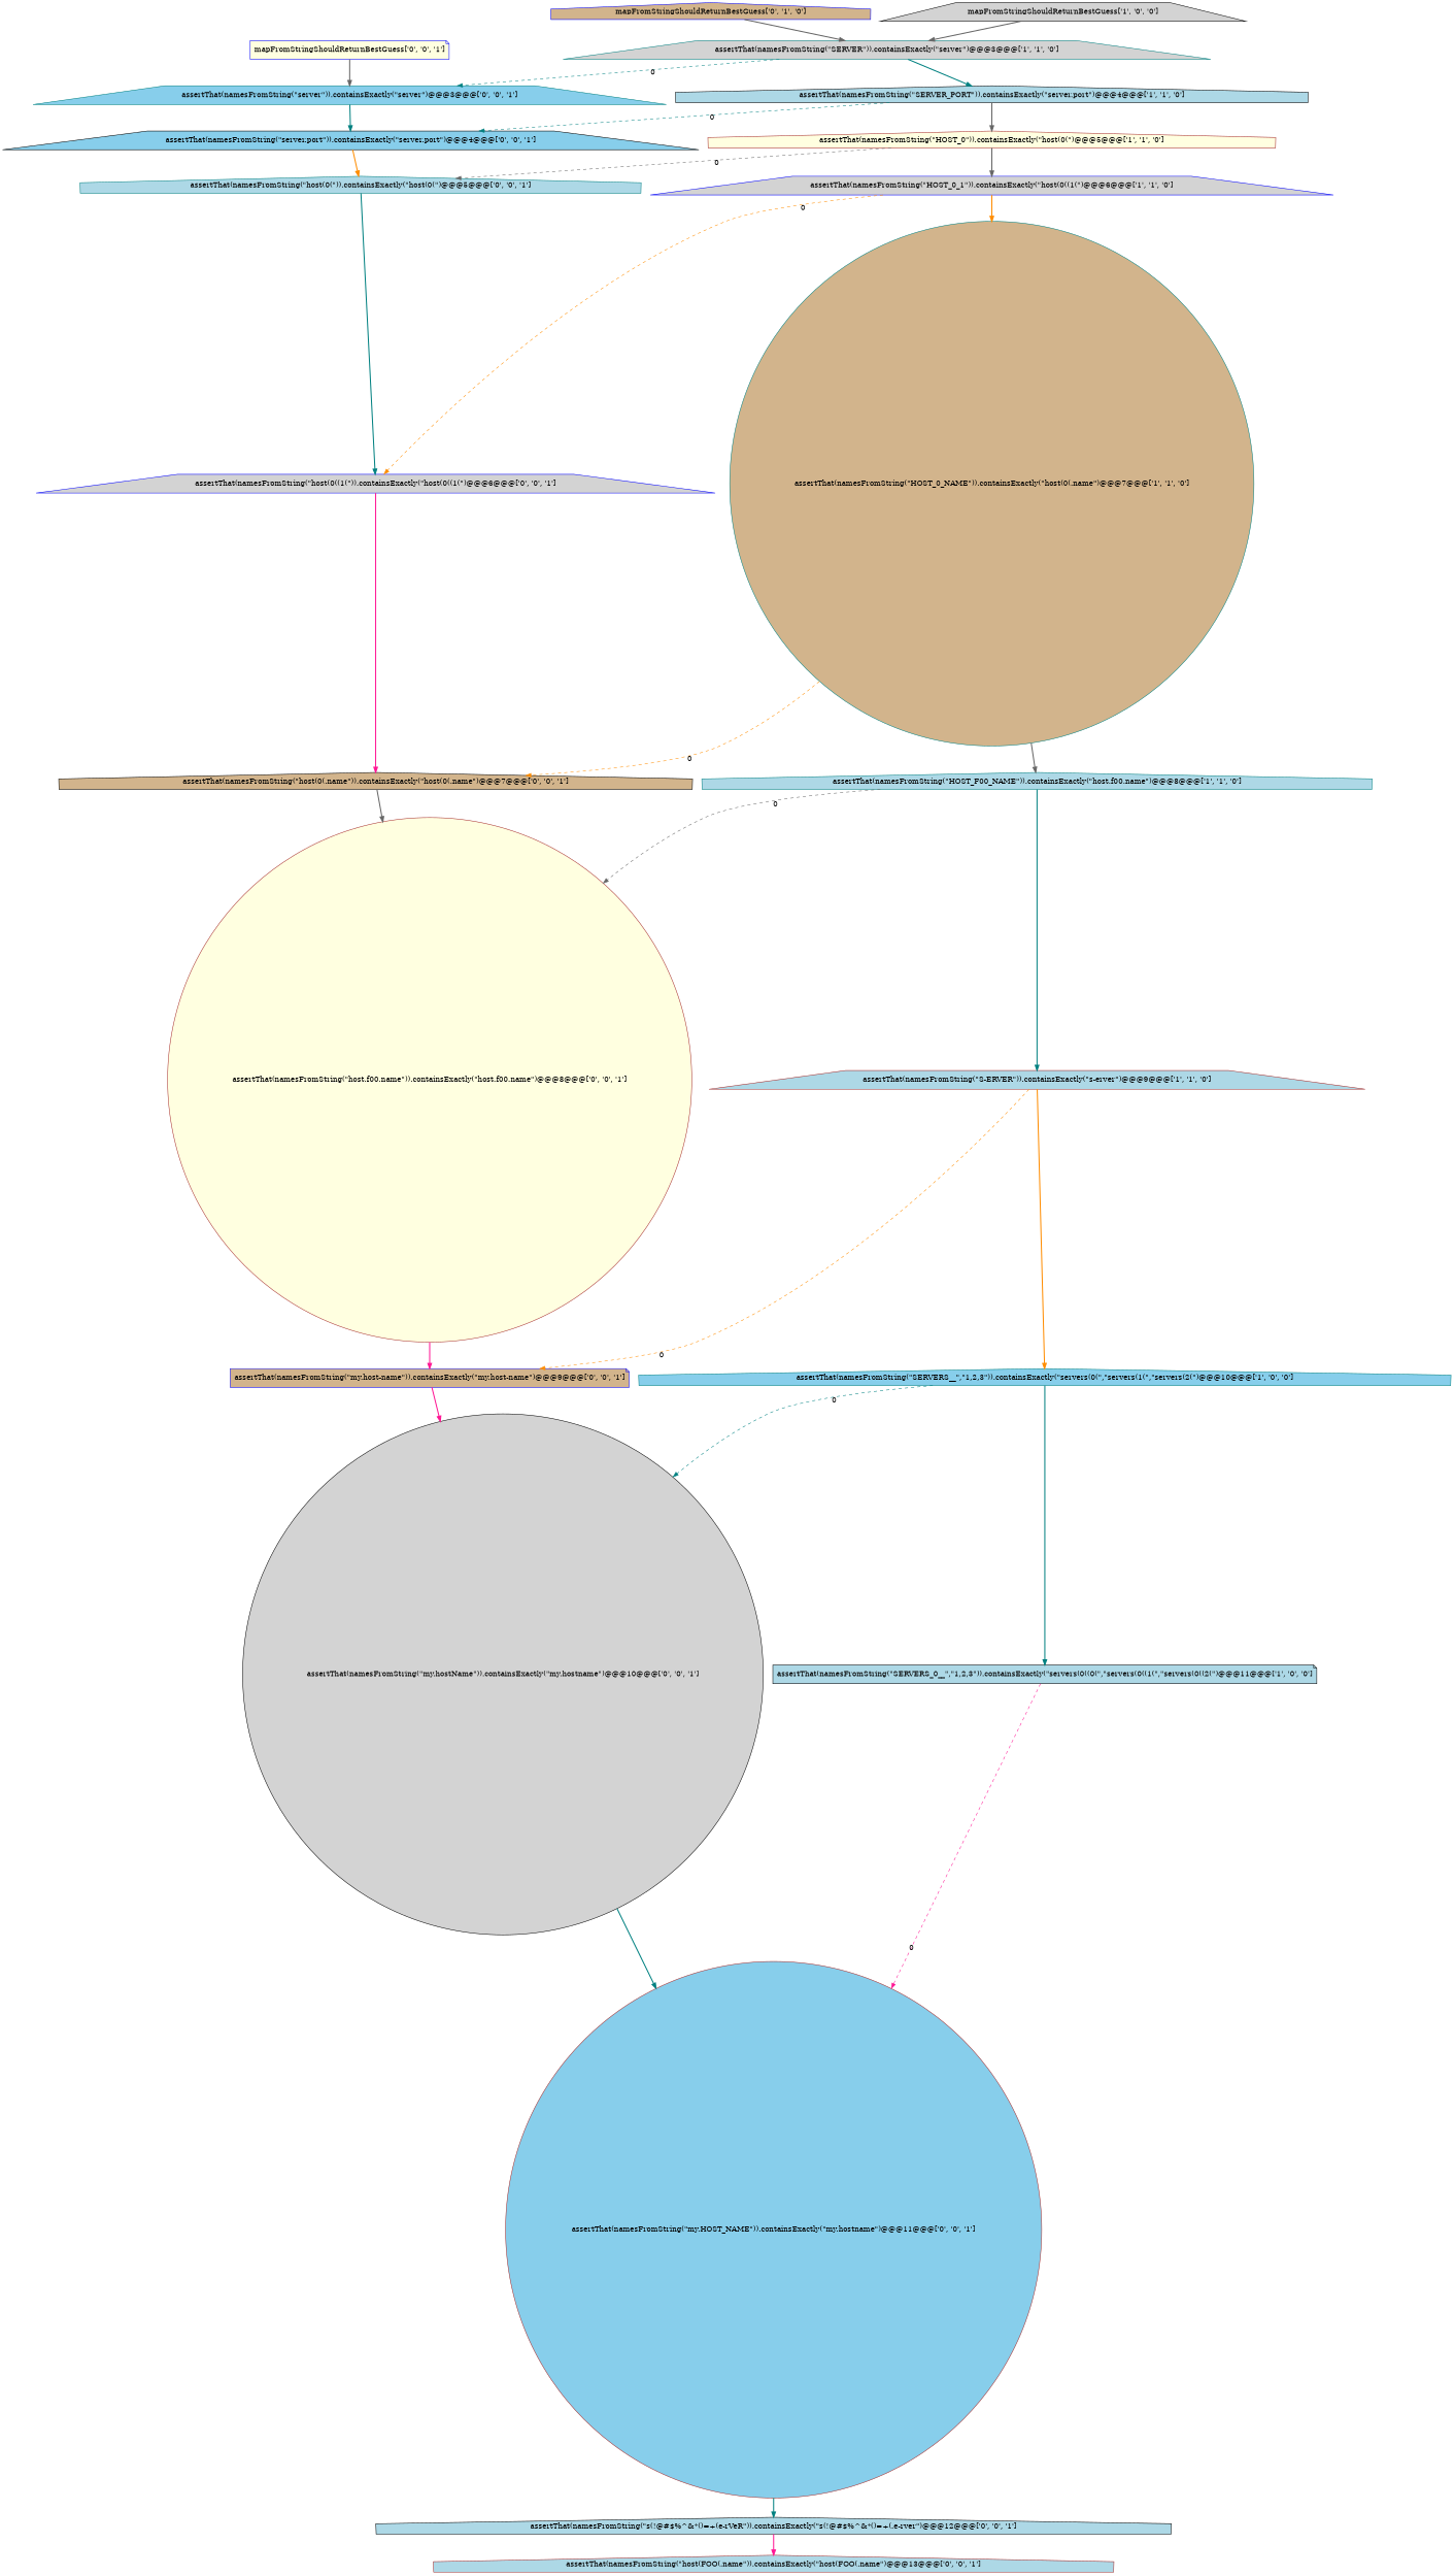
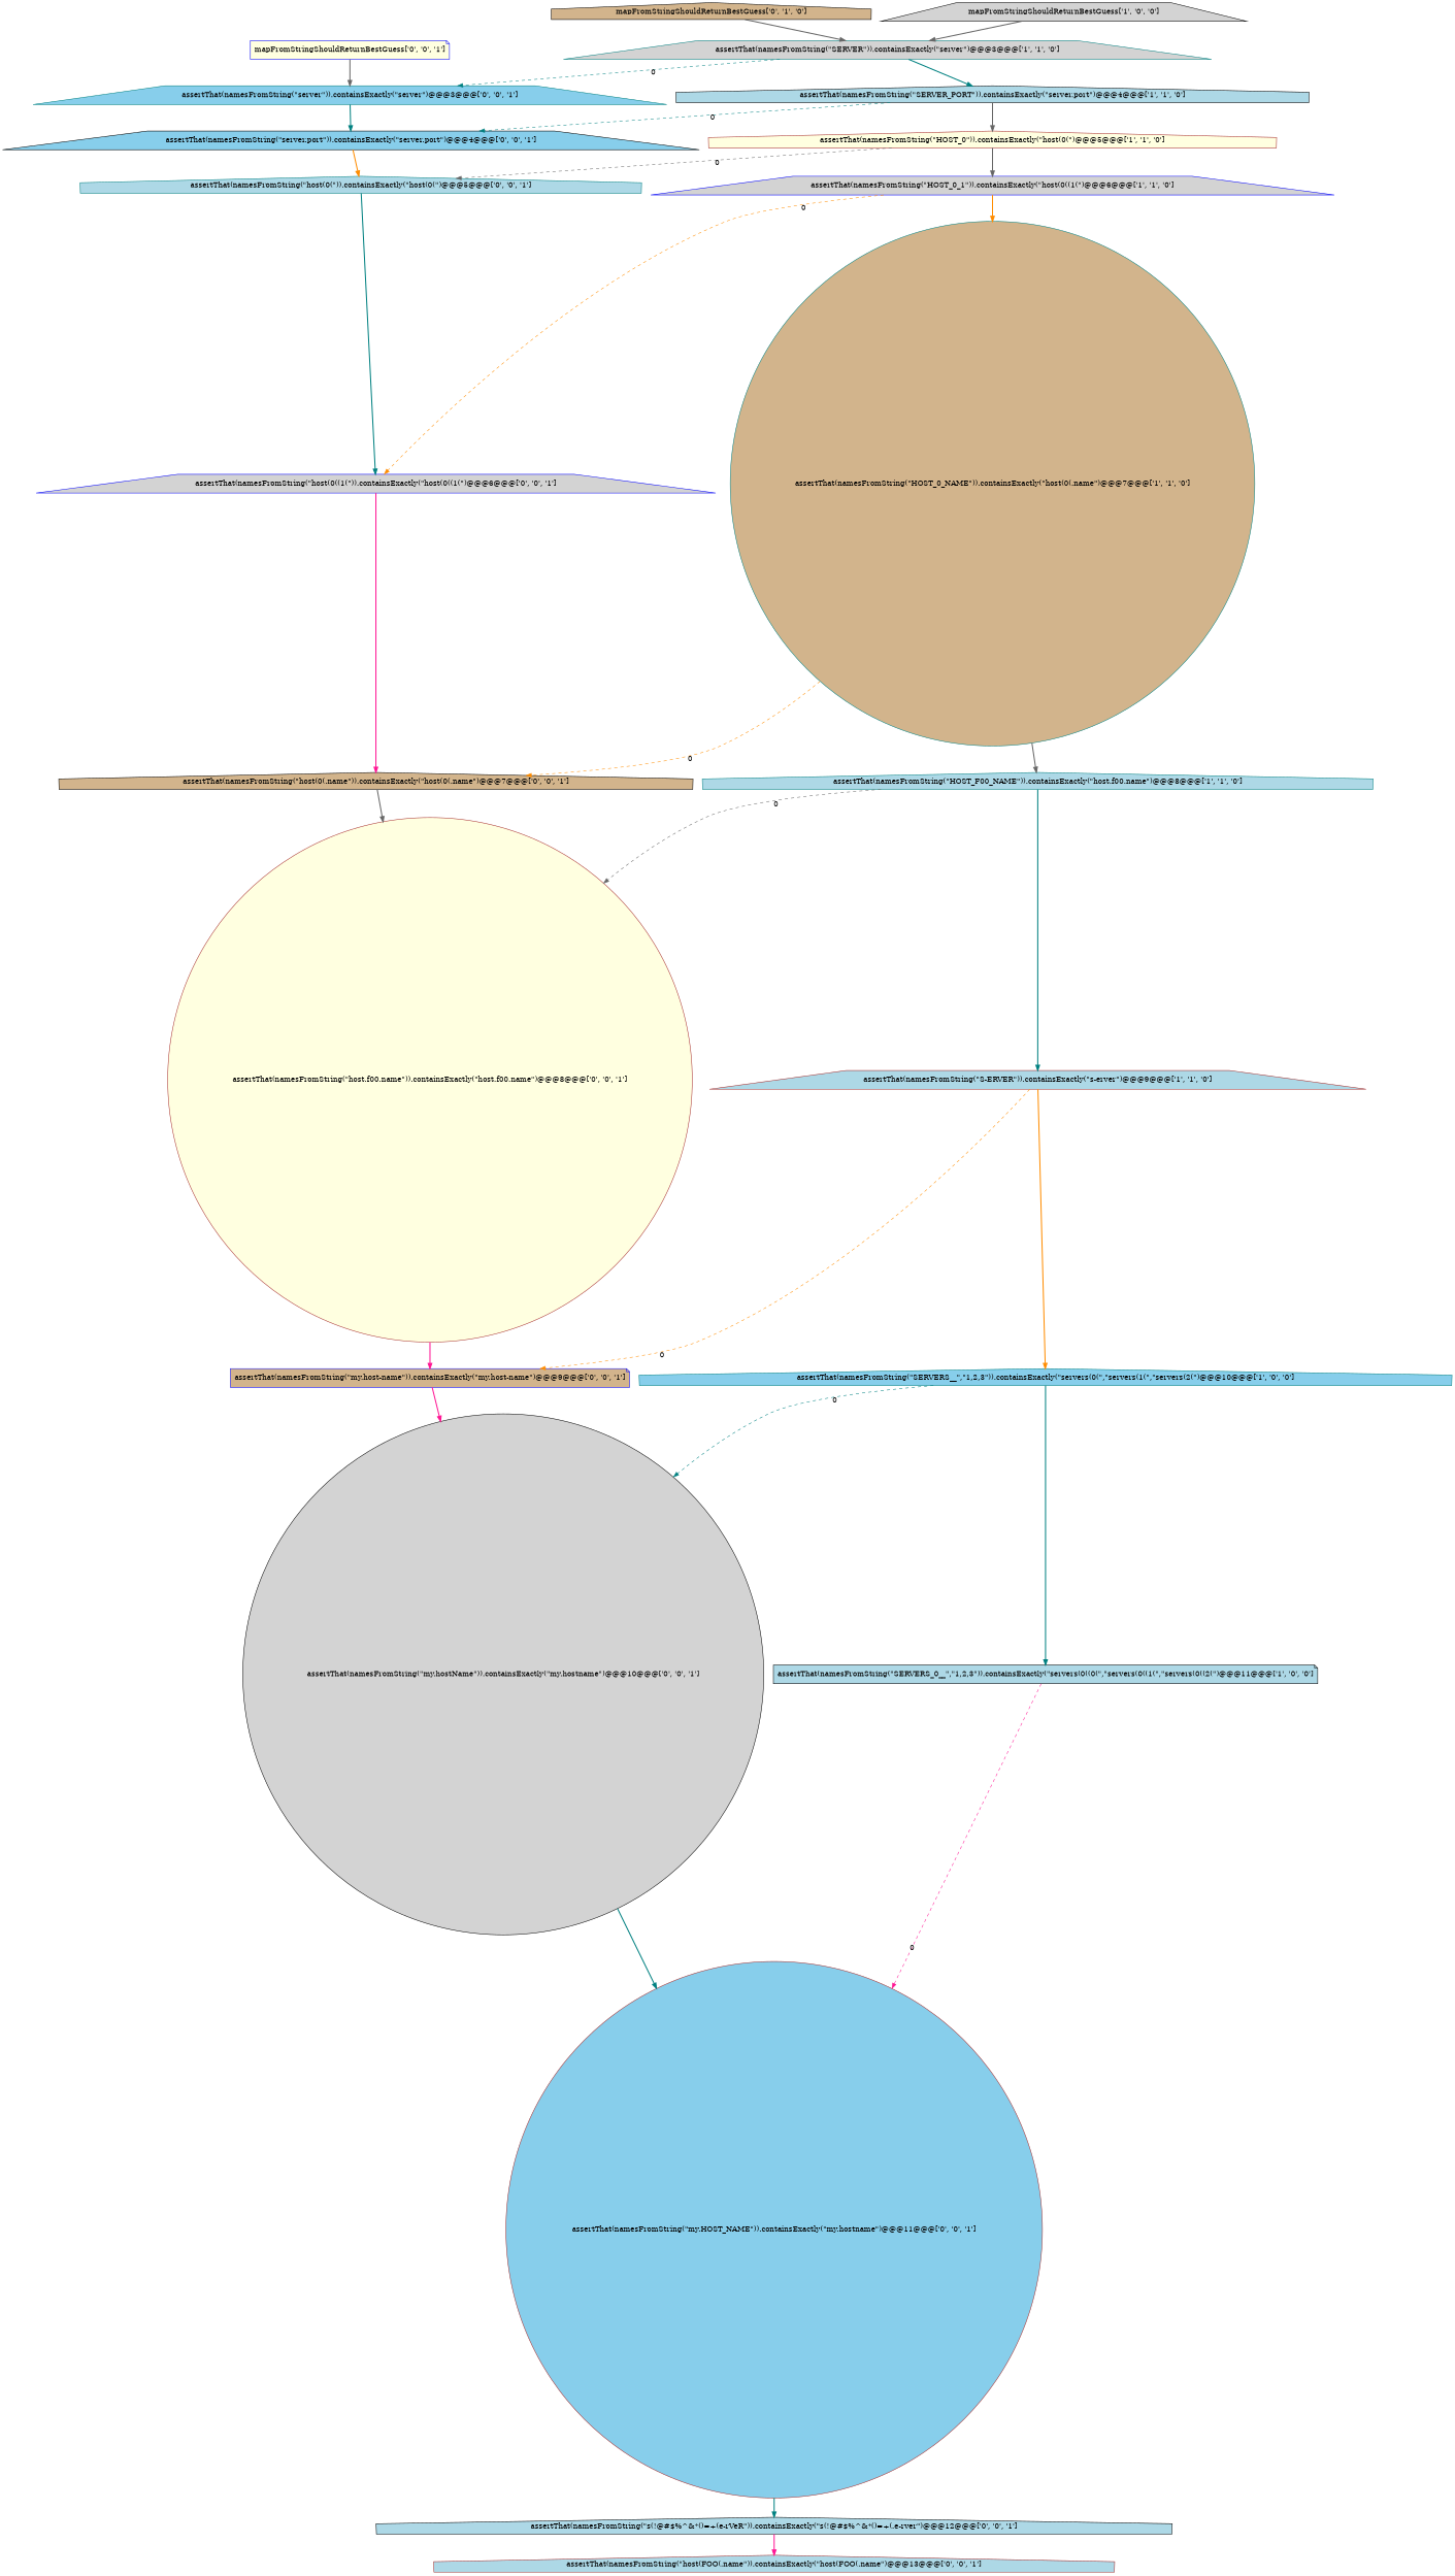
  digraph {
    node [fillcolor=lightblue shape=house style=filled color=black]
    edge [style=bold color=teal]
    n1 [fillcolor=skyblue label="assertThat(namesFromString(\"server.port\")).containsExactly(\"server.port\")@@@4@@@['0', '0', '1']" shape=trapezium]
    n2 [label="assertThat(namesFromString(\"host(0(\")).containsExactly(\"host(0(\")@@@5@@@['0', '0', '1']" color=teal]
    n3 [fillcolor=lightgrey label="assertThat(namesFromString(\"HOST_0_1\")).containsExactly(\"host(0((1(\")@@@6@@@['1', '1', '0']" shape=trapezium color=blue]
    n4 [fillcolor=tan label="assertThat(namesFromString(\"HOST_0_NAME\")).containsExactly(\"host(0(.name\")@@@7@@@['1', '1', '0']" shape=circle color=teal]
    n5 [fillcolor=lightgrey label="assertThat(namesFromString(\"host(0((1(\")).containsExactly(\"host(0((1(\")@@@6@@@['0', '0', '1']" shape=trapezium color=blue]
    n6 [label="assertThat(namesFromString(\"SERVERS_0__\",\"1,2,3\")).containsExactly(\"servers(0((0(\",\"servers(0((1(\",\"servers(0((2(\")@@@11@@@['1', '0', '0']" shape=note]
    n7 [fillcolor=skyblue label="assertThat(namesFromString(\"my.HOST_NAME\")).containsExactly(\"my.hostname\")@@@11@@@['0', '0', '1']" shape=circle color=brown]
    n8 [fillcolor=tan label="assertThat(namesFromString(\"host(0(.name\")).containsExactly(\"host(0(.name\")@@@7@@@['0', '0', '1']"]
    n9 [label="assertThat(namesFromString(\"HOST_F00_NAME\")).containsExactly(\"host.f00.name\")@@@8@@@['1', '1', '0']" color=teal]
-   n10 [fillcolor=tan label="mapFromStringShouldReturnBestGuess['0', '1', '0']" color=blue]
+   n10 [fillcolor=tan label="mapFromStringShouldReturnBestGuess['0', '1', '0']"]
    n11 [fillcolor=lightgrey label="assertThat(namesFromString(\"SERVER\")).containsExactly(\"server\")@@@3@@@['1', '1', '0']" shape=trapezium color=teal]
    n12 [fillcolor=skyblue label="assertThat(namesFromString(\"server\")).containsExactly(\"server\")@@@3@@@['0', '0', '1']" shape=trapezium color=teal]
    n13 [label="assertThat(namesFromString(\"SERVER_PORT\")).containsExactly(\"server.port\")@@@4@@@['1', '1', '0']"]
    n14 [fillcolor=tan label="assertThat(namesFromString(\"my.host-name\")).containsExactly(\"my.host-name\")@@@9@@@['0', '0', '1']" shape=note color=blue]
    n15 [fillcolor=lightgrey label="assertThat(namesFromString(\"my.hostName\")).containsExactly(\"my.hostname\")@@@10@@@['0', '0', '1']" shape=circle]
    n16 [fillcolor=lightyellow label="assertThat(namesFromString(\"host.f00.name\")).containsExactly(\"host.f00.name\")@@@8@@@['0', '0', '1']" shape=circle color=brown]
    n17 [fillcolor=lightyellow label="assertThat(namesFromString(\"HOST_0\")).containsExactly(\"host(0(\")@@@5@@@['1', '1', '0']" color=brown]
    n18 [label="assertThat(namesFromString(\"s(!@#$%^&*()=+(e-rVeR\")).containsExactly(\"s(!@#$%^&*()=+(.e-rver\")@@@12@@@['0', '0', '1']"]
    n19 [label="assertThat(namesFromString(\"host(FOO(.name\")).containsExactly(\"host(FOO(.name\")@@@13@@@['0', '0', '1']" color=brown]
    n20 [fillcolor=lightgrey label="mapFromStringShouldReturnBestGuess['1', '0', '0']" shape=trapezium]
    n21 [fillcolor=skyblue label="assertThat(namesFromString(\"SERVERS__\",\"1,2,3\")).containsExactly(\"servers(0(\",\"servers(1(\",\"servers(2(\")@@@10@@@['1', '0', '0']" color=teal]
    n22 [label="assertThat(namesFromString(\"S-ERVER\")).containsExactly(\"s-erver\")@@@9@@@['1', '1', '0']" shape=trapezium color=brown]
    n23 [fillcolor=lightyellow label="mapFromStringShouldReturnBestGuess['0', '0', '1']" shape=note color=blue]
    n1 -> n2 [color=darkorange]
    n2 -> n5
    n3 -> n4 [color=darkorange]
    n3 -> n5 [label=0 style=dashed color=darkorange]
    n4 -> n8 [label=0 style=dashed color=darkorange]
    n4 -> n9 [color=gray40]
    n5 -> n8 [color=deeppink]
    n6 -> n7 [label=0 style=dashed color=deeppink]
    n7 -> n18
    n8 -> n16 [color=gray40]
    n9 -> n16 [label=0 style=dashed color=gray40]
    n9 -> n22
    n10 -> n11 [color=gray40]
    n11 -> n12 [label=0 style=dashed]
    n11 -> n13
    n12 -> n1
    n13 -> n1 [label=0 style=dashed]
    n13 -> n17 [color=gray40]
    n14 -> n15 [color=deeppink]
    n15 -> n7
    n16 -> n14 [color=deeppink]
    n17 -> n2 [label=0 style=dashed color=gray40]
    n17 -> n3 [color=gray40]
    n18 -> n19 [color=deeppink]
    n20 -> n11 [color=gray40]
    n21 -> n6
    n21 -> n15 [label=0 style=dashed]
    n22 -> n14 [label=0 style=dashed color=darkorange]
    n22 -> n21 [color=darkorange]
    n23 -> n12 [color=gray40]
  }
